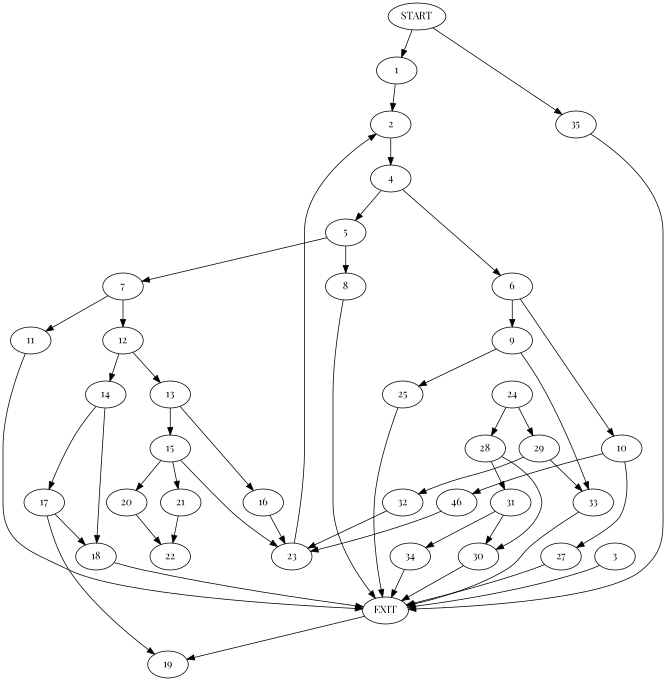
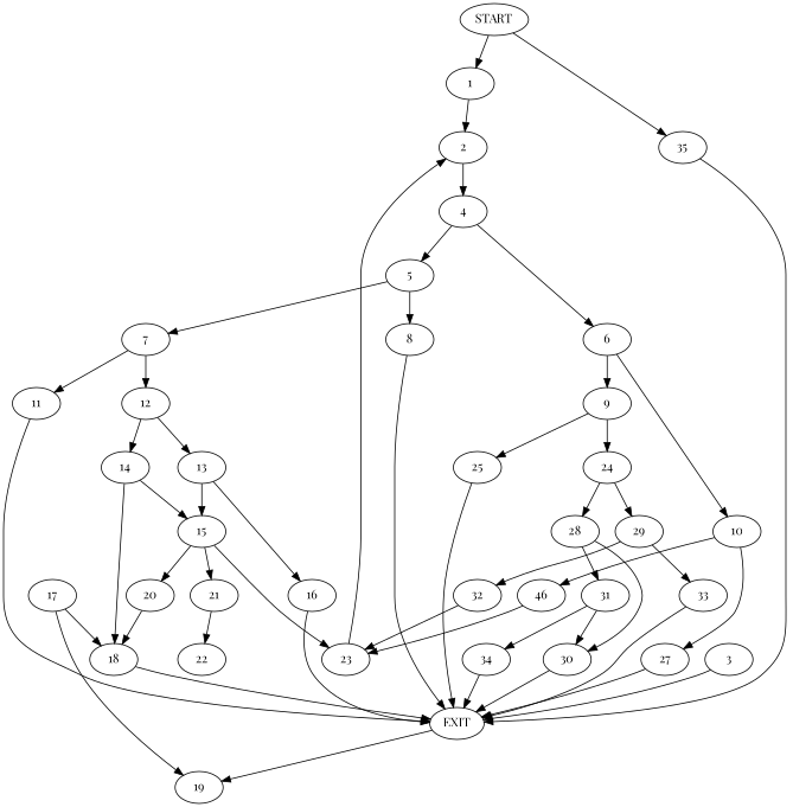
  digraph {
    fontname="Playfair Display"
    node [fontname="Playfair Display"]
    edge [fontname="Playfair Display"]
    n1 [label=START]
    1
    35
    2
    n5 [label=EXIT]
    19
    4
    3
    5
    6
    7
    8
    9
    10
    11
    12
    24
    25
    n19 [label=46]
    27
    13
    14
    28
    29
    23
    15
    16
    17
    18
    20
    21
    22
    30
    31
    32
    33
    34
    n1 -> 1
    n1 -> 35
    1 -> 2
    35 -> n5
    2 -> 4
    n5 -> 19
    4 -> 5
    4 -> 6
    3 -> n5
    5 -> 7
    5 -> 8
    6 -> 9
    6 -> 10
    7 -> 11
    7 -> 12
    8 -> n5
-   9 -> 33
+   9 -> 24
    9 -> 25
    10 -> n19
    10 -> 27
    11 -> n5
    12 -> 13
    12 -> 14
    24 -> 28
    24 -> 29
    25 -> n5
    n19 -> 23
    27 -> n5
    13 -> 15
    13 -> 16
-   14 -> 17
+   14 -> 15
    14 -> 18
    28 -> 30
    28 -> 31
    29 -> 32
    29 -> 33
    23 -> 2
    15 -> 23
    15 -> 20
    15 -> 21
-   16 -> 23
+   16 -> n5
    17 -> 19
    17 -> 18
    18 -> n5
-   20 -> 22
+   20 -> 18
    21 -> 22
    30 -> n5
    31 -> 30
    31 -> 34
    32 -> 23
    33 -> n5
    34 -> n5
  }
